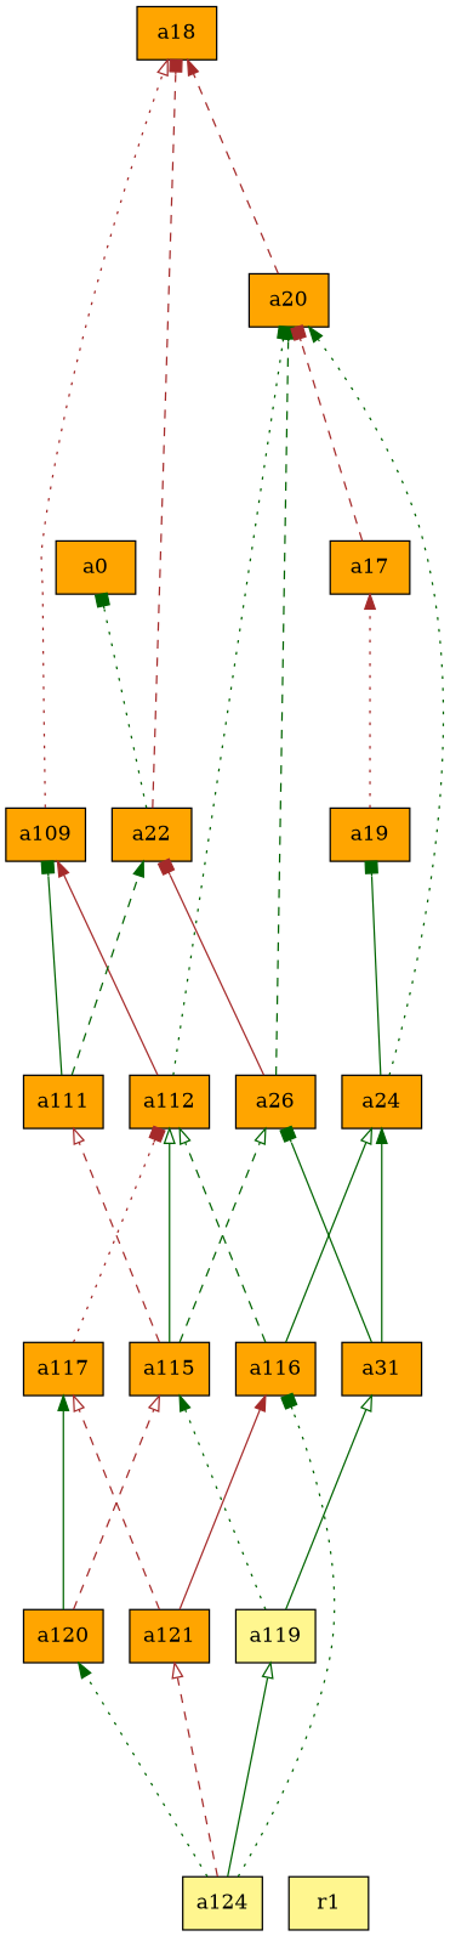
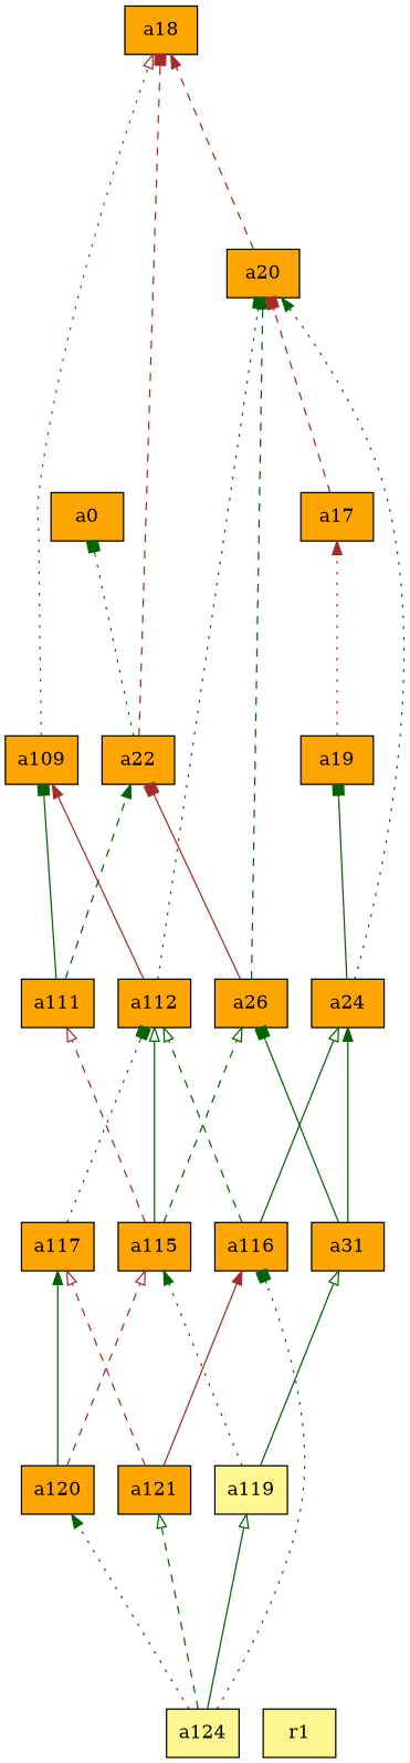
  digraph {
    rankdir=BT
    ranksep=2.0
    node [fillcolor=orange shape=record style=filled]
    edge [arrowhead=onormal color=darkgreen style=solid]
    n1 [label="{a120}"]
    n2 [label="{a115}"]
    n3 [label="{a117}"]
    n4 [label="{a112}"]
    n5 [label="{a26}"]
    n6 [label="{a111}"]
    n7 [fillcolor=khaki1 label="{a119}"]
    n8 [label="{a31}"]
    n9 [label="{a24}"]
    n10 [label="{a116}"]
    n11 [label="{a17}"]
    n12 [label="{a20}"]
    n13 [label="{a109}"]
    n14 [label="{a18}"]
    n15 [label="{a19}"]
    n16 [fillcolor=khaki1 label="{a124}"]
    n17 [label="{a121}"]
    n18 [label="{a22}"]
    n19 [label="{a0}"]
    n20 [fillcolor=khaki1 label="{r1}"]
    n1 -> n2 [color=brown style=dashed]
    n1 -> n3 [arrowhead=normal]
    n2 -> n4
    n2 -> n5 [style=dashed]
    n2 -> n6 [color=brown style=dashed]
-   n3 -> n4 [arrowhead=box color=brown style=dotted]
+   n3 -> n4 [arrowhead=box style=dotted]
    n4 -> n12 [arrowhead=box style=dotted]
    n4 -> n13 [arrowhead=normal color=brown]
    n5 -> n12 [arrowhead=box style=dashed]
    n5 -> n18 [arrowhead=box color=brown]
    n6 -> n13 [arrowhead=box]
    n6 -> n18 [arrowhead=normal style=dashed]
    n7 -> n2 [arrowhead=normal style=dotted]
    n7 -> n8
    n8 -> n5 [arrowhead=box]
    n8 -> n9 [arrowhead=normal]
    n9 -> n12 [arrowhead=normal style=dotted]
    n9 -> n15 [arrowhead=box]
    n10 -> n4 [style=dashed]
    n10 -> n9
    n11 -> n12 [arrowhead=box color=brown style=dashed]
    n12 -> n14 [arrowhead=normal color=brown style=dashed]
    n13 -> n14 [color=brown style=dotted]
    n15 -> n11 [arrowhead=normal color=brown style=dotted]
    n16 -> n1 [arrowhead=normal style=dotted]
    n16 -> n7
    n16 -> n10 [arrowhead=box style=dotted]
-   n16 -> n17 [color=brown style=dashed]
+   n16 -> n17 [style=dashed]
    n17 -> n3 [color=brown style=dashed]
    n17 -> n10 [arrowhead=normal color=brown]
    n18 -> n14 [arrowhead=box color=brown style=dashed]
    n18 -> n19 [arrowhead=box style=dotted]
  }
